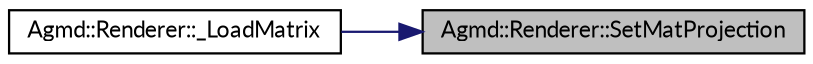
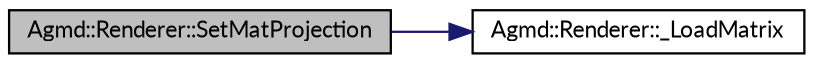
  digraph {
    rankdir=LR
    fontname=Lato
    node [color=black fontname=Lato fontsize=10 shape=record style=filled]
    n1 [fillcolor=grey75 fontcolor=black height=0.2 label="Agmd::Renderer::SetMatProjection" width=0.4]
    n2 [fillcolor=white height=0.2 label="Agmd::Renderer::_LoadMatrix" width=0.4]
-   n2 -> n1 [color=midnightblue fontname=Lato fontsize=10 labelfontname=Helvetica labelfontsize=10 style=solid]
+   n1 -> n2 [color=midnightblue fontname=Lato fontsize=10 labelfontname=Helvetica labelfontsize=10 style=solid]
  }
